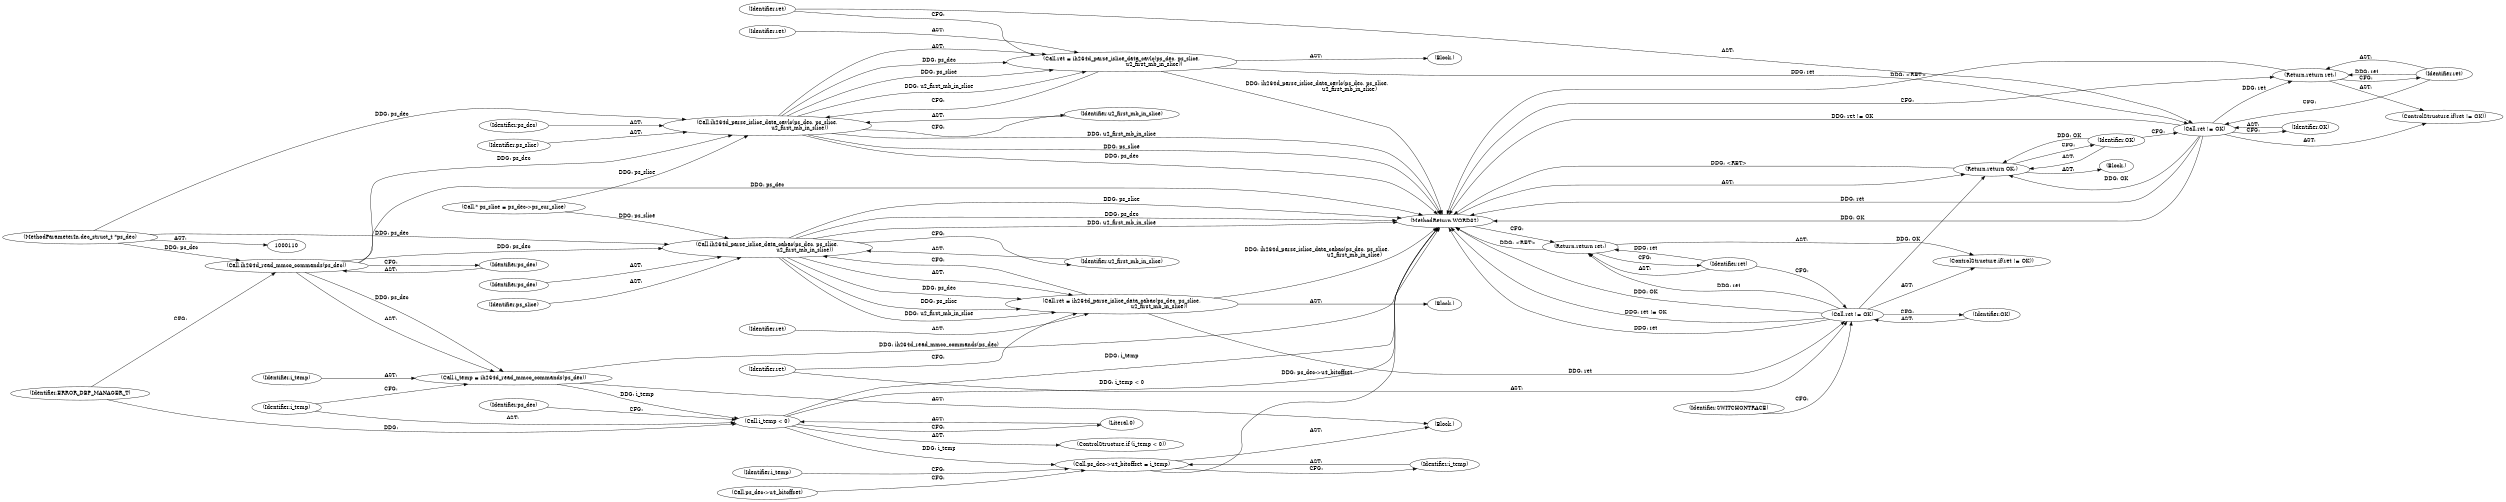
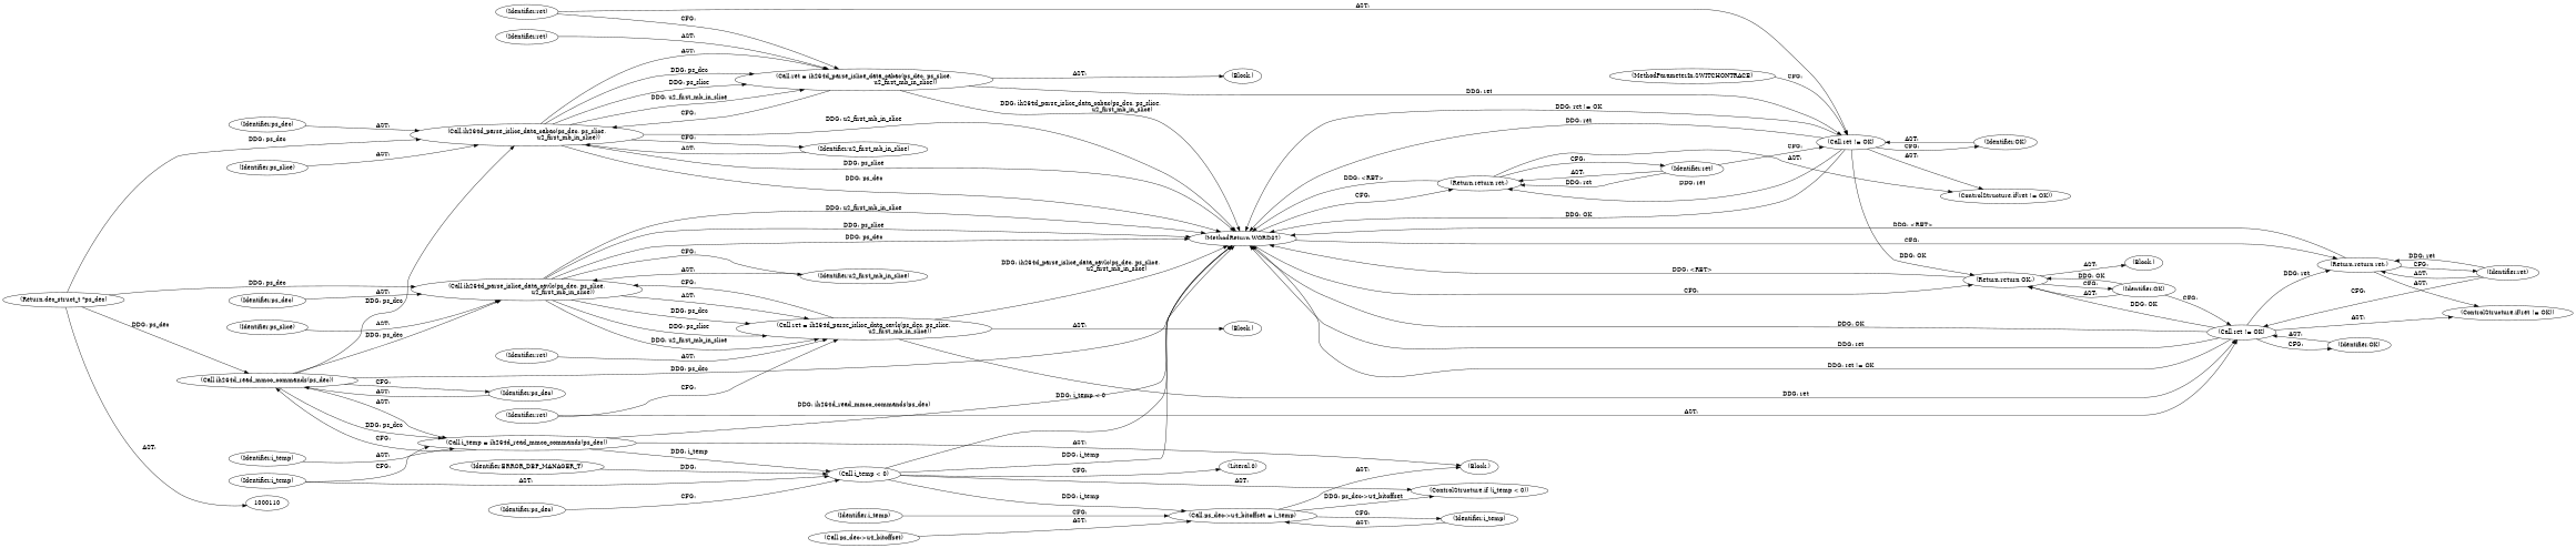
  digraph {
    rankdir=LR
    n1 [label="(Call,ih264d_read_mmco_commands(ps_dec))"]
    n2 [label="(Call,i_temp = ih264d_read_mmco_commands(ps_dec))"]
    n3 [label="(Call,ih264d_parse_islice_data_cabac(ps_dec, ps_slice,\n                                             u2_first_mb_in_slice))"]
    n4 [label="(Call,ih264d_parse_islice_data_cavlc(ps_dec, ps_slice,\n                                       u2_first_mb_in_slice))"]
    n5 [label="(MethodReturn,WORD32)"]
    n6 [label="(Identifier,ps_dec)"]
    n7 [label="(Call,i_temp < 0)"]
    n8 [label="(Block,)"]
    n9 [label="(Call,ret = ih264d_parse_islice_data_cabac(ps_dec, ps_slice,\n                                             u2_first_mb_in_slice))"]
    n10 [label="(Identifier,u2_first_mb_in_slice)"]
    n11 [label="(Call,ret = ih264d_parse_islice_data_cavlc(ps_dec, ps_slice,\n                                       u2_first_mb_in_slice))"]
    n12 [label="(Identifier,u2_first_mb_in_slice)"]
    n13 [label="(Return,return ret;)"]
    n14 [label="(Return,return OK;)"]
    n15 [label="(Return,return ret;)"]
-   n16 [label="(MethodParameterIn,dec_struct_t *ps_dec)"]
+   n16 [label="(Return,dec_struct_t *ps_dec)"]
    1000110
    n18 [label="(Call,ps_dec->u4_bitoffset = i_temp)"]
    n19 [label="(Literal,0)"]
    n20 [label="(ControlStructure,if (i_temp < 0))"]
    n21 [label="(Identifier,i_temp)"]
    n22 [label="(Call,ret != OK)"]
    n23 [label="(Block,)"]
    n24 [label="(Identifier,OK)"]
    n25 [label="(ControlStructure,if(ret != OK))"]
    n26 [label="(Identifier,ret)"]
    n27 [label="(Block,)"]
    n28 [label="(Identifier,OK)"]
    n29 [label="(Call,ret != OK)"]
    n30 [label="(Block,)"]
    n31 [label="(ControlStructure,if(ret != OK))"]
    n32 [label="(Identifier,OK)"]
    n33 [label="(Identifier,ret)"]
    n34 [label="(Identifier,ps_dec)"]
    n35 [label="(Identifier,ps_dec)"]
-   n36 [label="(Identifier,SWITCHONTRACE)"]
+   n36 [label="(MethodParameterIn,SWITCHONTRACE)"]
    n37 [label="(Identifier,ERROR_DBP_MANAGER_T)"]
    n38 [label="(Identifier,ps_slice)"]
    n39 [label="(Identifier,ret)"]
    n40 [label="(Identifier,i_temp)"]
    n41 [label="(Identifier,ps_dec)"]
    n42 [label="(Call,ps_dec->u4_bitoffset)"]
    n43 [label="(Identifier,ret)"]
-   n44 [label="(Call,* ps_slice = ps_dec->ps_cur_slice)"]
    n45 [label="(Identifier,ret)"]
    n46 [label="(Identifier,ret)"]
    n47 [label="(Identifier,i_temp)"]
    n48 [label="(Identifier,ps_slice)"]
    n49 [label="(Identifier,i_temp)"]
    n1 -> n2 [label="AST: "]
    n1 -> n2 [label="DDG: ps_dec"]
    n1 -> n3 [label="DDG: ps_dec"]
    n1 -> n4 [label="DDG: ps_dec"]
    n1 -> n5 [label="DDG: ps_dec"]
    n1 -> n6 [label="CFG: "]
-   n37 -> n1 [label="CFG: "]
+   n2 -> n1 [label="CFG: "]
    n2 -> n5 [label="DDG: ih264d_read_mmco_commands(ps_dec)"]
    n2 -> n7 [label="DDG: i_temp"]
    n2 -> n8 [label="AST: "]
    n3 -> n5 [label="DDG: ps_slice"]
    n3 -> n5 [label="DDG: ps_dec"]
    n3 -> n5 [label="DDG: u2_first_mb_in_slice"]
    n3 -> n9 [label="AST: "]
    n3 -> n9 [label="DDG: ps_dec"]
    n3 -> n9 [label="DDG: ps_slice"]
    n3 -> n9 [label="DDG: u2_first_mb_in_slice"]
    n3 -> n10 [label="CFG: "]
    n4 -> n5 [label="DDG: ps_slice"]
    n4 -> n5 [label="DDG: ps_dec"]
    n4 -> n5 [label="DDG: u2_first_mb_in_slice"]
    n4 -> n11 [label="AST: "]
    n4 -> n11 [label="DDG: ps_dec"]
    n4 -> n11 [label="DDG: ps_slice"]
    n4 -> n11 [label="DDG: u2_first_mb_in_slice"]
    n4 -> n12 [label="CFG: "]
    n5 -> n13 [label="CFG: "]
-   n5 -> n14 [label="AST: "]
+   n5 -> n14 [label="CFG: "]
    n5 -> n15 [label="CFG: "]
    n6 -> n1 [label="AST: "]
    n7 -> n5 [label="DDG: i_temp < 0"]
    n7 -> n5 [label="DDG: i_temp"]
    n7 -> n18 [label="DDG: i_temp"]
    n7 -> n19 [label="CFG: "]
    n7 -> n20 [label="AST: "]
    n9 -> n3 [label="CFG: "]
    n9 -> n5 [label="DDG: ih264d_parse_islice_data_cabac(ps_dec, ps_slice,\n                                             u2_first_mb_in_slice)"]
    n9 -> n22 [label="DDG: ret"]
    n9 -> n23 [label="AST: "]
    n10 -> n3 [label="AST: "]
    n11 -> n4 [label="CFG: "]
    n11 -> n5 [label="DDG: ih264d_parse_islice_data_cavlc(ps_dec, ps_slice,\n                                       u2_first_mb_in_slice)"]
    n11 -> n29 [label="DDG: ret"]
    n11 -> n30 [label="AST: "]
    n12 -> n4 [label="AST: "]
    n13 -> n5 [label="DDG: <RET>"]
    n13 -> n25 [label="AST: "]
    n13 -> n26 [label="CFG: "]
    n14 -> n5 [label="DDG: <RET>"]
    n14 -> n27 [label="AST: "]
    n14 -> n28 [label="CFG: "]
    n15 -> n5 [label="DDG: <RET>"]
    n15 -> n31 [label="AST: "]
    n15 -> n33 [label="CFG: "]
    n16 -> n1 [label="DDG: ps_dec"]
    n16 -> n3 [label="DDG: ps_dec"]
    n16 -> n4 [label="DDG: ps_dec"]
    n16 -> 1000110 [label="AST: "]
-   n18 -> n5 [label="DDG: ps_dec->u4_bitoffset"]
+   n18 -> n20 [label="DDG: ps_dec->u4_bitoffset"]
    n18 -> n8 [label="AST: "]
    n18 -> n21 [label="CFG: "]
-   n19 -> n7 [label="AST: "]
    n21 -> n18 [label="AST: "]
    n22 -> n5 [label="DDG: OK"]
    n22 -> n5 [label="DDG: ret != OK"]
    n22 -> n5 [label="DDG: ret"]
    n22 -> n13 [label="DDG: ret"]
    n22 -> n14 [label="DDG: OK"]
    n22 -> n24 [label="CFG: "]
    n22 -> n25 [label="AST: "]
    n24 -> n22 [label="AST: "]
    n26 -> n13 [label="AST: "]
    n26 -> n13 [label="DDG: ret"]
    n26 -> n22 [label="CFG: "]
    n28 -> n14 [label="AST: "]
    n28 -> n14 [label="DDG: OK"]
    n28 -> n29 [label="CFG: "]
    n29 -> n5 [label="DDG: OK"]
    n29 -> n5 [label="DDG: ret"]
    n29 -> n5 [label="DDG: ret != OK"]
    n29 -> n14 [label="DDG: OK"]
    n29 -> n15 [label="DDG: ret"]
    n29 -> n31 [label="AST: "]
    n29 -> n32 [label="CFG: "]
    n32 -> n29 [label="AST: "]
    n33 -> n15 [label="AST: "]
    n33 -> n15 [label="DDG: ret"]
    n33 -> n29 [label="CFG: "]
    n34 -> n4 [label="AST: "]
    n35 -> n7 [label="CFG: "]
    n36 -> n22 [label="CFG: "]
    n37 -> n7 [label="DDG: "]
    n38 -> n3 [label="AST: "]
    n39 -> n11 [label="CFG: "]
    n39 -> n29 [label="AST: "]
    n40 -> n2 [label="AST: "]
    n41 -> n3 [label="AST: "]
-   n42 -> n18 [label="CFG: "]
+   n42 -> n18 [label="AST: "]
    n43 -> n9 [label="AST: "]
-   n44 -> n3 [label="DDG: ps_slice"]
-   n44 -> n4 [label="DDG: ps_slice"]
    n45 -> n9 [label="CFG: "]
    n45 -> n22 [label="AST: "]
    n46 -> n11 [label="AST: "]
    n47 -> n2 [label="CFG: "]
    n47 -> n7 [label="AST: "]
    n48 -> n4 [label="AST: "]
    n49 -> n18 [label="CFG: "]
  }
